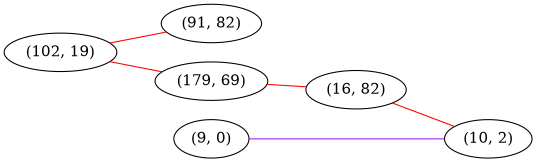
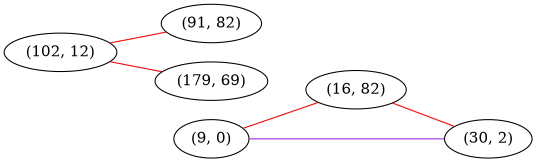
  graph {
    rankdir=LR
    edge [color=red weight=1]
-   "(102, 19)"
+   "(102, 19)" [label="(102, 12)"]
    "(91, 82)"
    "(179, 69)"
    n4 [label="(16, 82)"]
    n5 [label="(9, 0)"]
-   "(10, 2)"
+   "(10, 2)" [label="(30, 2)"]
    "(102, 19)" -- "(91, 82)"
    "(102, 19)" -- "(179, 69)"
-   "(179, 69)" -- n4
+   n5 -- n4
    n4 -- "(10, 2)"
    n5 -- "(10, 2)" [color=purple weight=4]
  }
